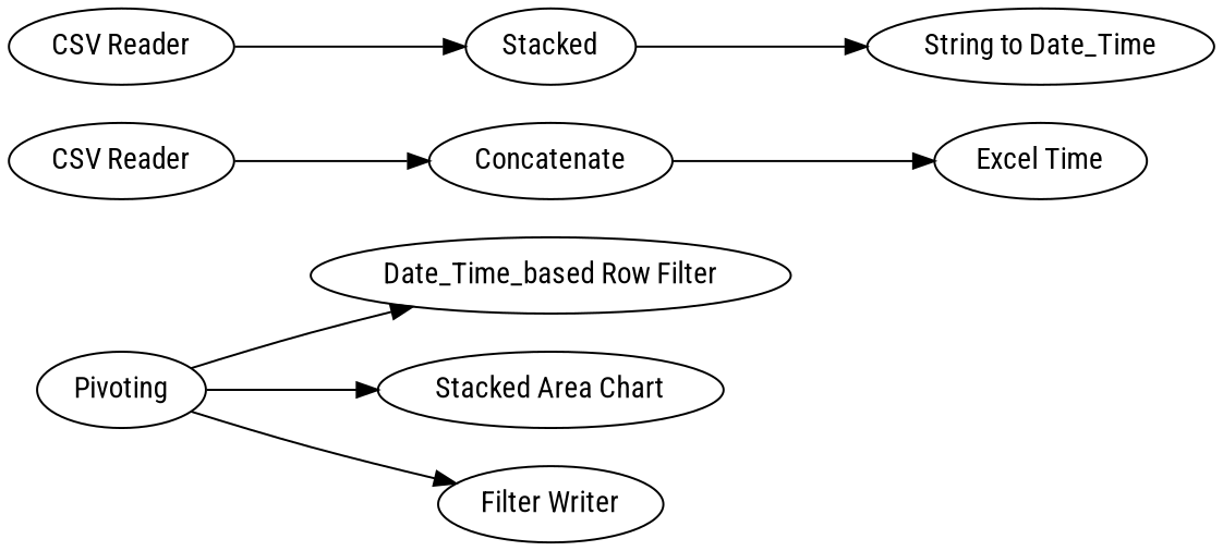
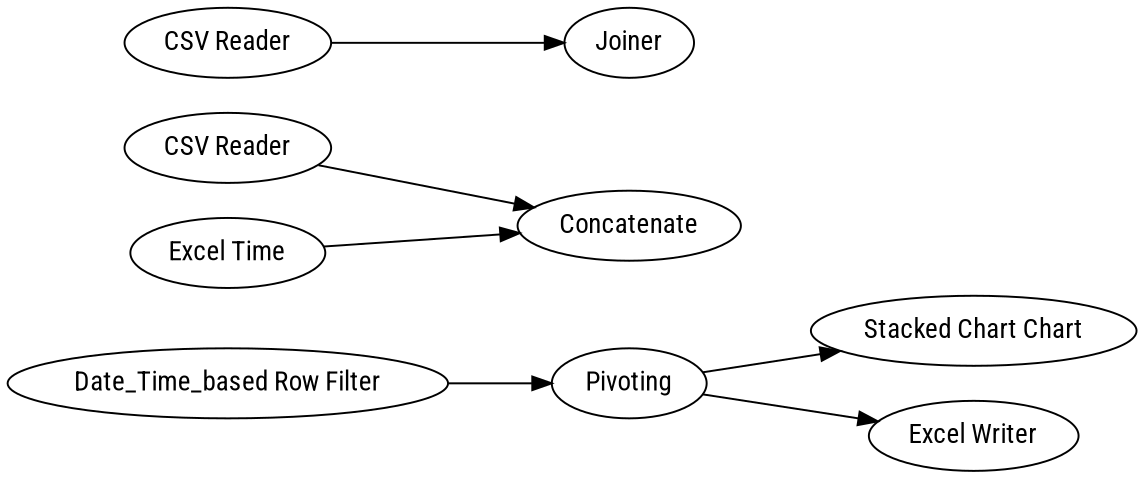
  digraph {
    fontname="Roboto Condensed"
    rankdir=LR
    node [fontname="Roboto Condensed"]
    edge [fontname="Roboto Condensed"]
    n1 [label="Date_Time_based Row Filter"]
    n2 [label=Pivoting]
-   n3 [label="Stacked Area Chart"]
-   n4 [label="Filter Writer"]
+   n3 [label="Stacked Chart Chart"]
+   n4 [label="Excel Writer"]
    n5 [label=Concatenate]
-   n6 [label=Stacked]
-   n7 [label="String to Date_Time"]
+   n6 [label=Joiner]
    n8 [label="CSV Reader"]
    n9 [label="CSV Reader"]
    n10 [label="Excel Time"]
-   n2 -> n1
+   n1 -> n2
    n2 -> n3
    n2 -> n4
-   n6 -> n7
    n8 -> n5
    n9 -> n6
-   n5 -> n10
+   n10 -> n5
  }
